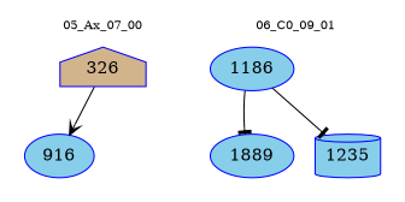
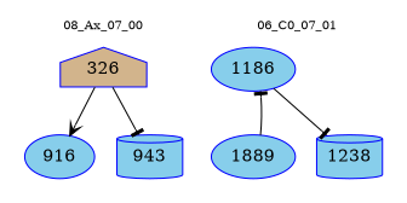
  digraph {
    node [color=blue fillcolor=skyblue shape=ellipse style=filled]
    edge [arrowhead=tee color=black]
    n1 [fillcolor=tan label=326 shape=house]
    n2 [label=916]
+   n3 [label=943 shape=cylinder]
    n4 [label=1186]
    n5 [label=1889]
-   n6 [label=1235 shape=cylinder]
+   n6 [label=1238 shape=cylinder]
    subgraph cluster_1 {
      color=white
      fontsize=10
-     label="05_Ax_07_00"
+     label="08_Ax_07_00"
      n1
      n2
+     n3
    }
    subgraph cluster_2 {
      color=white
      fontsize=10
-     label="06_C0_09_01"
+     label="06_C0_07_01"
      n4
      n5
      n6
    }
    n1 -> n2 [arrowhead=vee]
-   n4 -> n5
+   n1 -> n3
+   n5 -> n4
    n4 -> n6
  }
